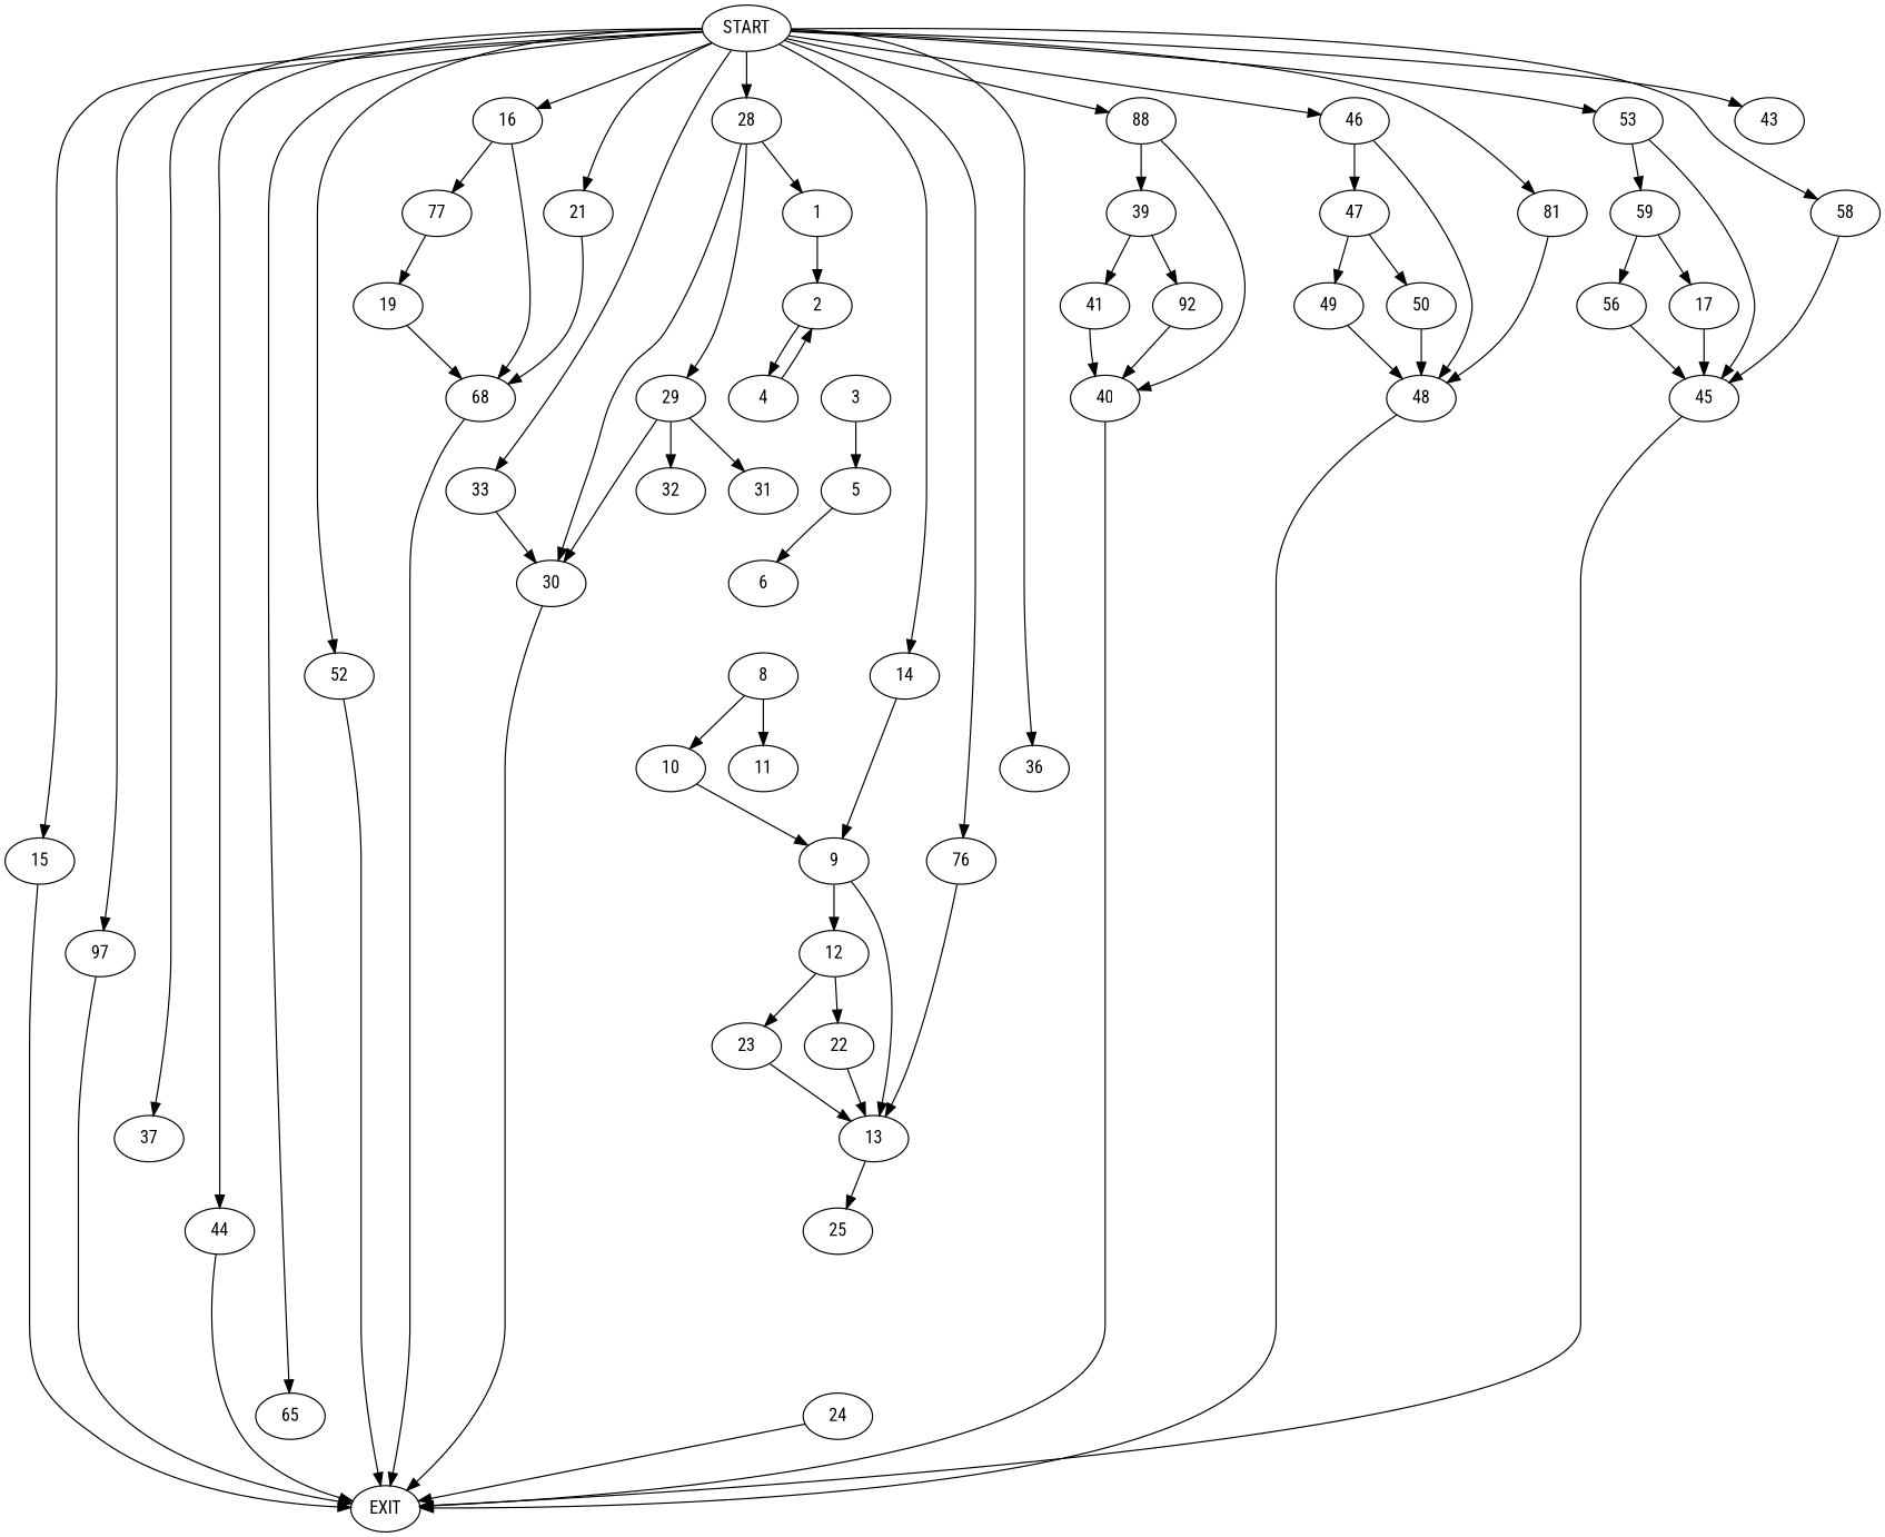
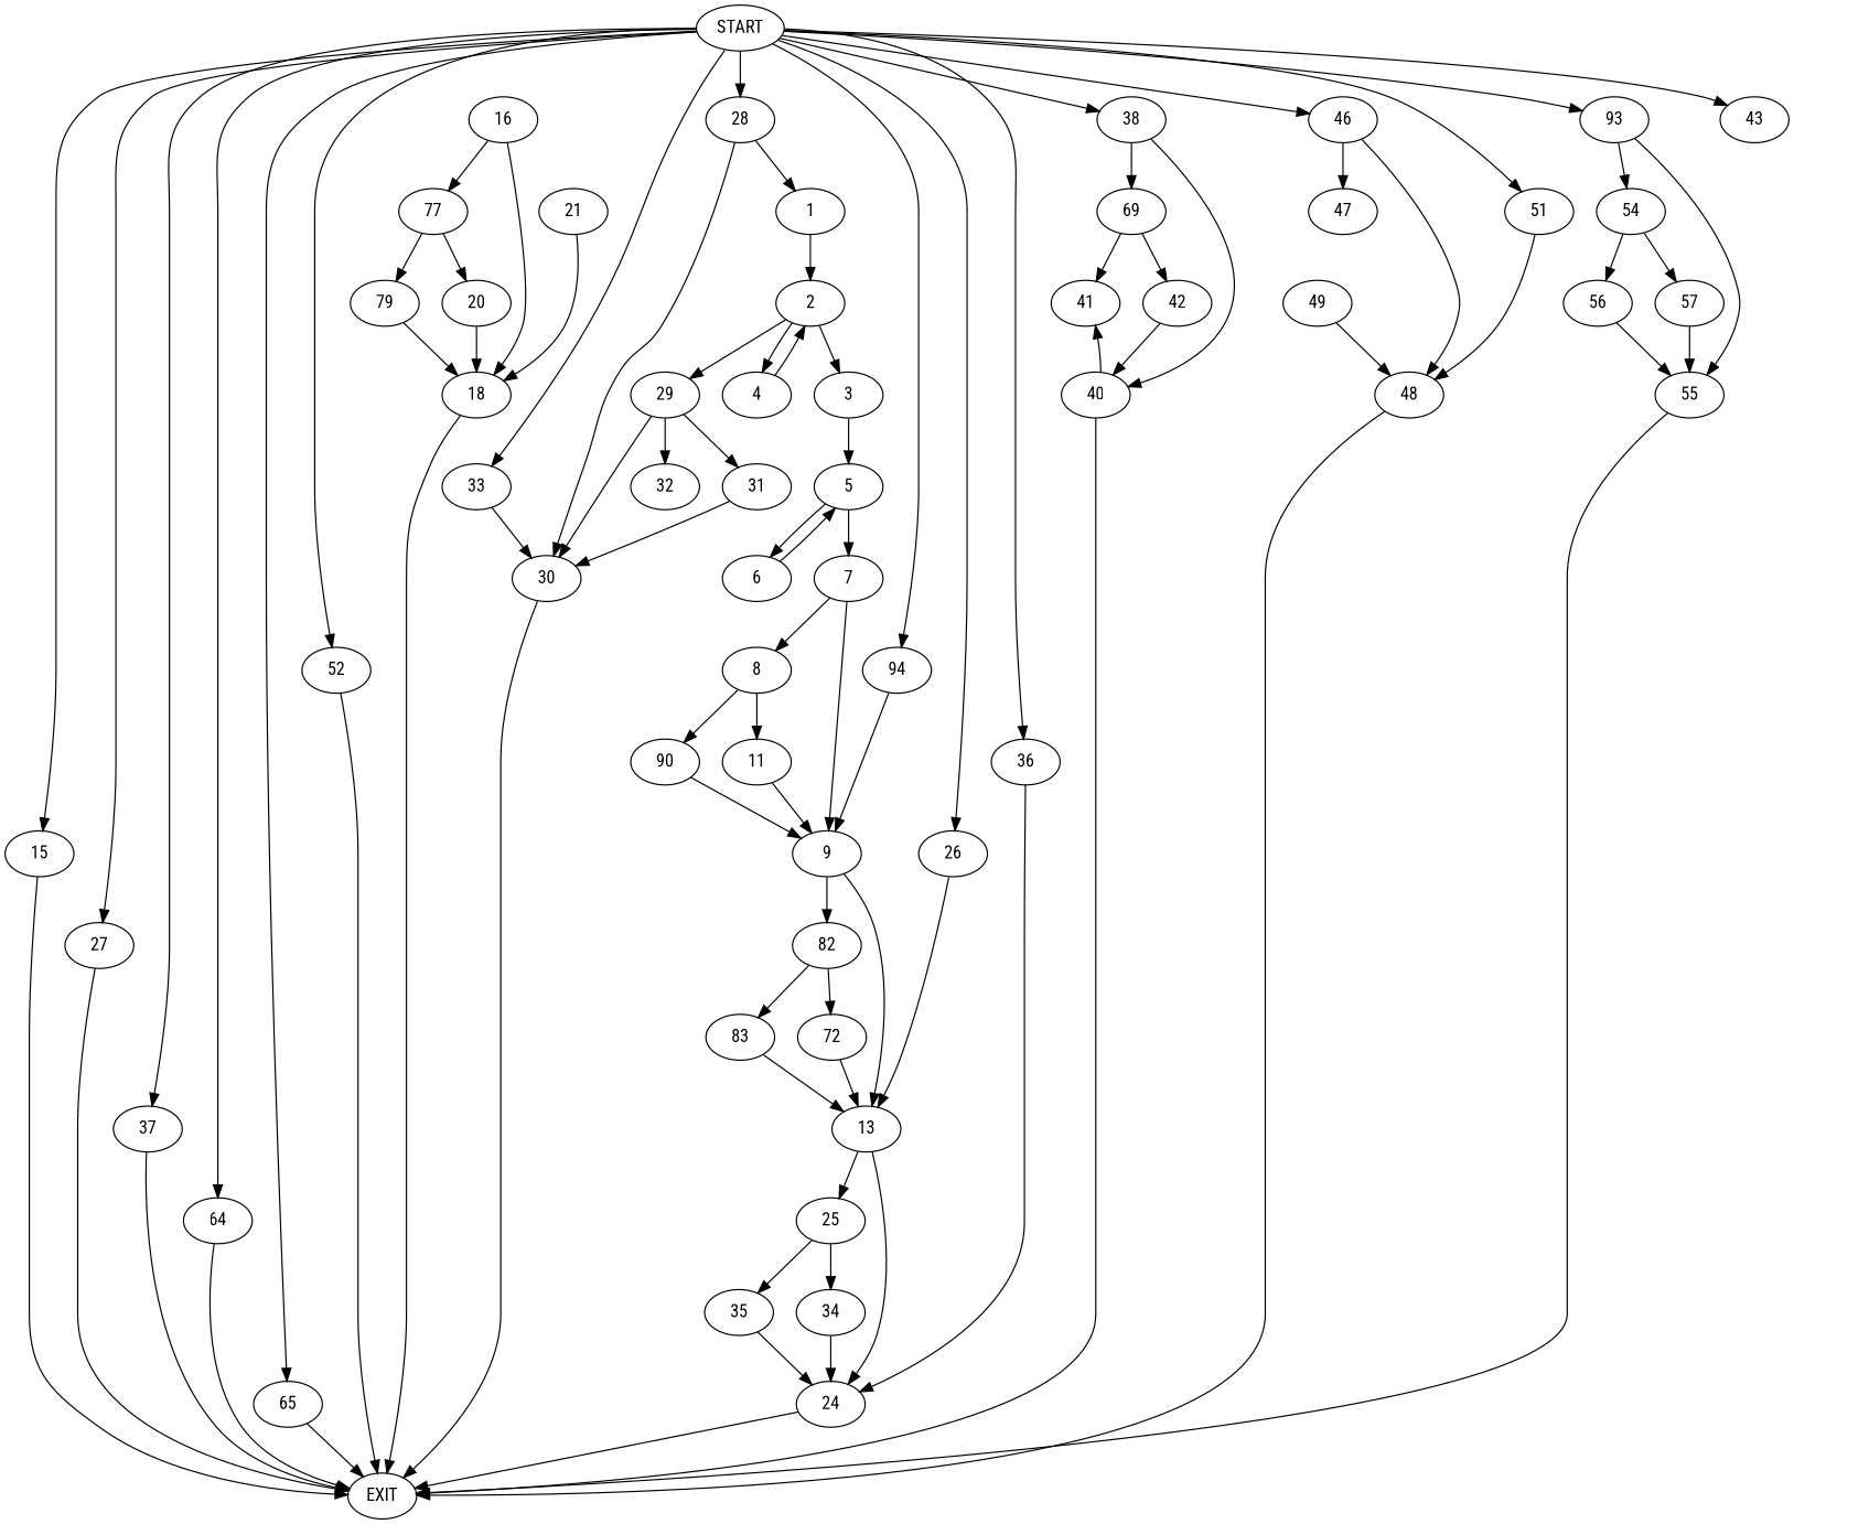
  digraph {
    fontname="Roboto Condensed"
    node [fontname="Roboto Condensed"]
    edge [fontname="Roboto Condensed"]
    n1 [label=START]
-   14
+   14 [label=94]
    15
    16
    21
-   26 [label=76]
-   27 [label=97]
+   26
+   27
    28
    33
    36
    37
-   38 [label=88]
+   38
    43
-   44
+   44 [label=64]
    n15 [label=65]
    46
-   51 [label=81]
+   51
    52
-   53
-   58
+   53 [label=93]
    1
    2
    9
    n24 [label=EXIT]
    n25 [label=77]
-   18 [label=68]
+   18
    13
    29
    30
    24
-   39
+   39 [label=69]
    40
    47
    48
-   54 [label=59]
-   55 [label=45]
+   54
+   55
    3
    4
    5
    6
+   7
    8
-   10
+   10 [label=90]
    11
-   12
-   22
-   23
+   12 [label=82]
+   22 [label=72]
+   23 [label=83]
    25
-   19
+   34
+   35
+   19 [label=79]
+   20
    31
    32
    41
-   42 [label=92]
+   42
    49
-   50
    56
-   57 [label=17]
+   57
    n1 -> 14
    n1 -> 15
-   n1 -> 16
-   n1 -> 21
    n1 -> 26
    n1 -> 27
    n1 -> 28
    n1 -> 33
    n1 -> 36
    n1 -> 37
    n1 -> 38
    n1 -> 43
    n1 -> 44
    n1 -> n15
    n1 -> 46
    n1 -> 51
    n1 -> 52
    n1 -> 53
-   n1 -> 58
    14 -> 9
    15 -> n24
    16 -> n25
    16 -> 18
    21 -> 18
    26 -> 13
    27 -> n24
    28 -> 1
-   28 -> 29
+   2 -> 29
    28 -> 30
    33 -> 30
+   36 -> 24
+   37 -> n24
    38 -> 39
    38 -> 40
    44 -> n24
+   n15 -> n24
    46 -> 47
    46 -> 48
    51 -> 48
    52 -> n24
    53 -> 54
    53 -> 55
-   58 -> 55
    1 -> 2
+   2 -> 3
    2 -> 4
    9 -> 13
    9 -> 12
    n25 -> 19
+   n25 -> 20
    18 -> n24
+   13 -> 24
    13 -> 25
    29 -> 30
    29 -> 31
    29 -> 32
    30 -> n24
    24 -> n24
    39 -> 41
    39 -> 42
    40 -> n24
-   47 -> 49
-   47 -> 50
    48 -> n24
    54 -> 56
    54 -> 57
    55 -> n24
    3 -> 5
    4 -> 2
    5 -> 6
+   5 -> 7
+   6 -> 5
+   7 -> 9
+   7 -> 8
    8 -> 10
    8 -> 11
    10 -> 9
+   11 -> 9
    12 -> 22
    12 -> 23
    22 -> 13
    23 -> 13
+   25 -> 34
+   25 -> 35
+   34 -> 24
+   35 -> 24
    19 -> 18
-   41 -> 40
+   20 -> 18
+   31 -> 30
+   40 -> 41
    42 -> 40
    49 -> 48
-   50 -> 48
    56 -> 55
    57 -> 55
  }
